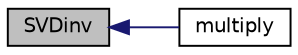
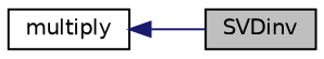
  digraph {
    rankdir=LR
    node [color=black fontname=Helvetica fontsize=10 shape=record]
    n1 [fillcolor=grey75 fontcolor=black height=0.2 label=SVDinv style=filled width=0.4]
    n2 [height=0.2 label=multiply width=0.4]
-   n1 -> n2 [color=midnightblue dir=back fontname=Helvetica fontsize=10 labelfontname=Helvetica labelfontsize=10 style=solid]
+   n2 -> n1 [color=midnightblue dir=back fontname=Helvetica fontsize=10 labelfontname=Helvetica labelfontsize=10 style=solid]
  }
